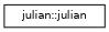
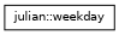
  digraph {
    rankdir=LR
    fontname="DejaVu Sans"
-   n1 [color=black fillcolor=white fontname="DejaVu Sans" fontsize=10 height=0.2 label="julian::julian" shape=record style=filled width=0.4]
+   n1 [color=black fillcolor=white fontname="DejaVu Sans" fontsize=10 height=0.2 label="julian::weekday" shape=record style=filled width=0.4]
  }
